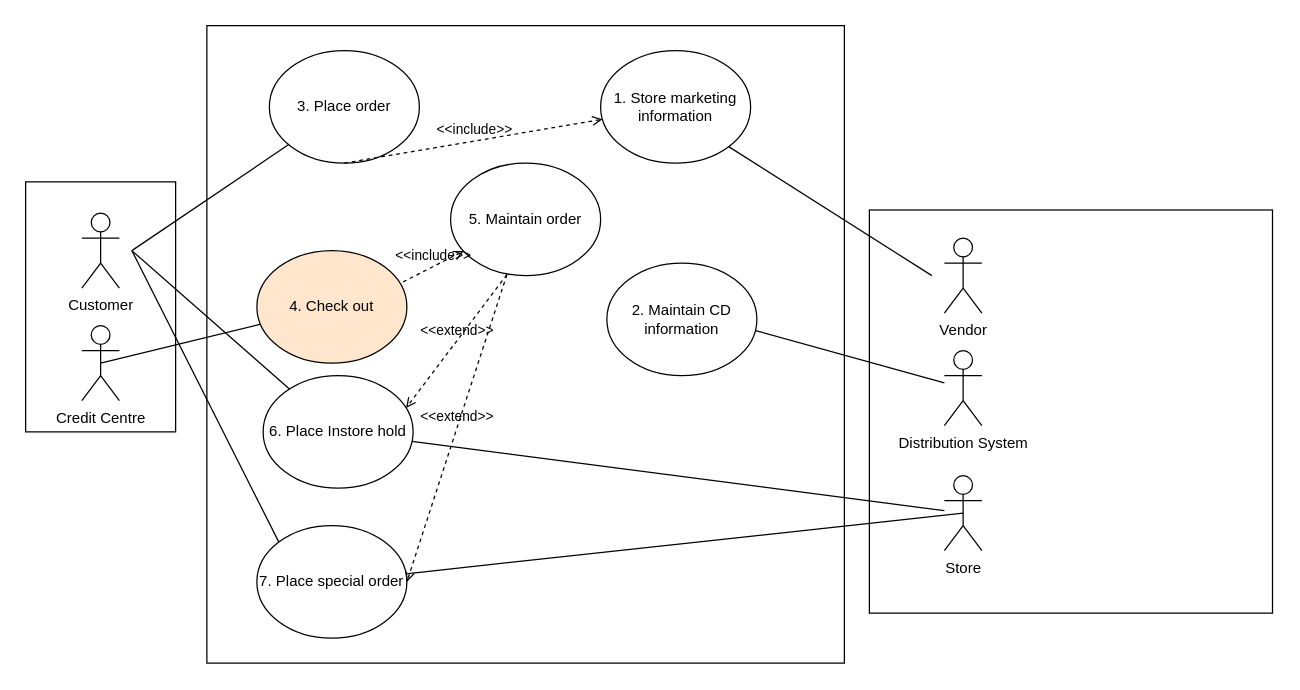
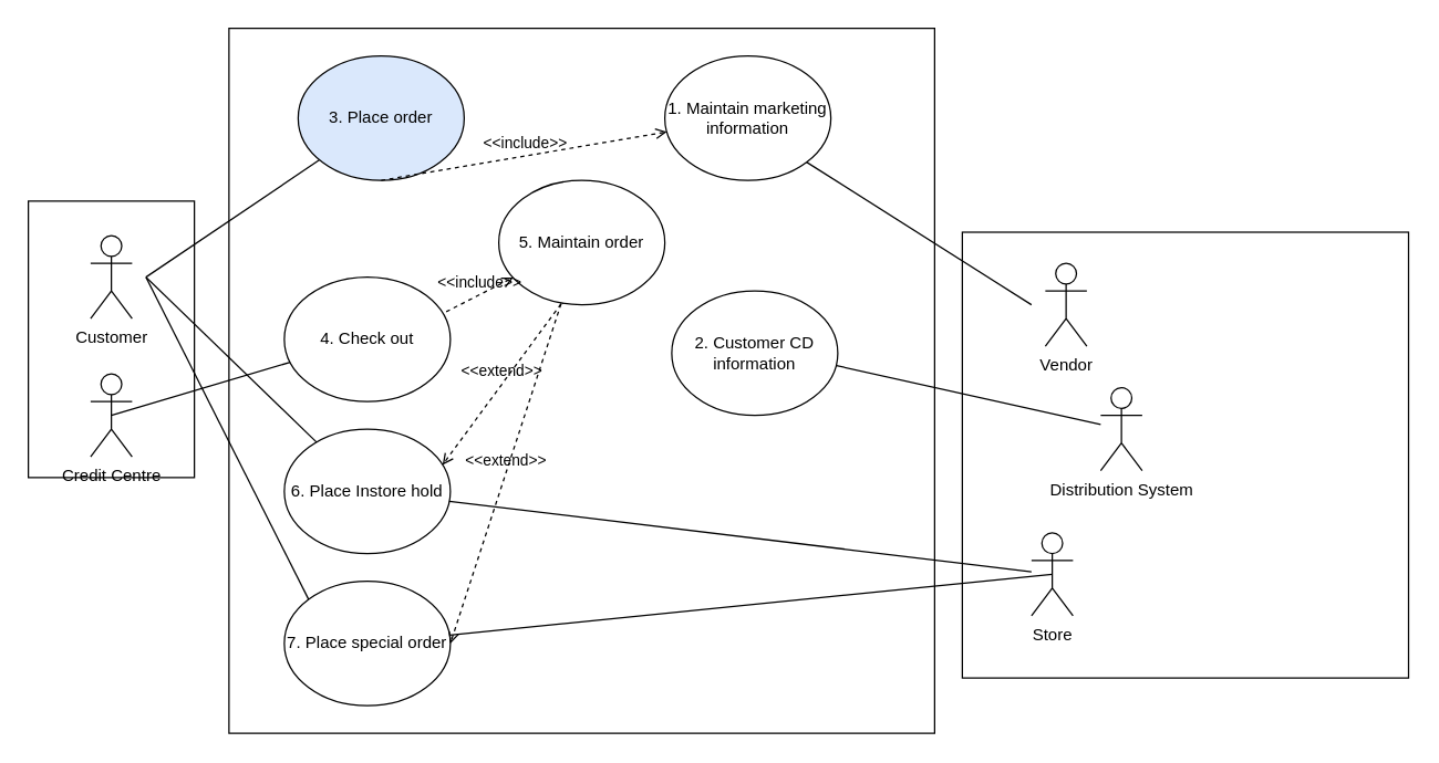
  <mxCell id="0" />
  <mxCell id="1" parent="0" />
  <mxCell id="2" value="" style="whiteSpace=wrap;html=1;aspect=fixed;" parent="1" vertex="1"><mxGeometry x="695" y="167.5" width="322.5" height="322.5" as="geometry" /></mxCell>
  <mxCell id="3" value="" style="rounded=0;whiteSpace=wrap;html=1;" parent="1" vertex="1"><mxGeometry x="20" y="145" width="120" height="200" as="geometry" /></mxCell>
  <mxCell id="4" value="Customer" style="shape=umlActor;verticalLabelPosition=bottom;verticalAlign=top;html=1;outlineConnect=0;" parent="1" vertex="1"><mxGeometry x="65" y="170" width="30" height="60" as="geometry" /></mxCell>
  <mxCell id="5" value="" style="whiteSpace=wrap;html=1;aspect=fixed;" parent="1" vertex="1"><mxGeometry x="165" y="20" width="510" height="510" as="geometry" /></mxCell>
  <mxCell id="6" value="Vendor" style="shape=umlActor;verticalLabelPosition=bottom;verticalAlign=top;html=1;outlineConnect=0;" parent="1" vertex="1"><mxGeometry x="755" y="190" width="30" height="60" as="geometry" /></mxCell>
- <mxCell id="7" value="3. Place order" style="ellipse;whiteSpace=wrap;html=1;" parent="1" vertex="1"><mxGeometry x="215" y="40" width="120" height="90" as="geometry" /></mxCell>
- <mxCell id="8" value="4. Check out" style="ellipse;whiteSpace=wrap;html=1;fillColor=#ffe6cc;" parent="1" vertex="1"><mxGeometry x="205" y="200" width="120" height="90" as="geometry" /></mxCell>
+ <mxCell id="7" value="3. Place order" style="ellipse;whiteSpace=wrap;html=1;fillColor=#dae8fc;" parent="1" vertex="1"><mxGeometry x="215" y="40" width="120" height="90" as="geometry" /></mxCell>
+ <mxCell id="8" value="4. Check out" style="ellipse;whiteSpace=wrap;html=1;" parent="1" vertex="1"><mxGeometry x="205" y="200" width="120" height="90" as="geometry" /></mxCell>
  <mxCell id="9" value="5. Maintain order" style="ellipse;whiteSpace=wrap;html=1;" parent="1" vertex="1"><mxGeometry x="360" y="130" width="120" height="90" as="geometry" /></mxCell>
- <mxCell id="10" value="6. Place Instore hold" style="ellipse;whiteSpace=wrap;html=1;" parent="1" vertex="1"><mxGeometry x="210" y="300" width="120" height="90" as="geometry" /></mxCell>
- <mxCell id="11" value="1. Store marketing information" style="ellipse;whiteSpace=wrap;html=1;" parent="1" vertex="1"><mxGeometry x="480" y="40" width="120" height="90" as="geometry" /></mxCell>
- <mxCell id="12" value="2. Maintain CD information" style="ellipse;whiteSpace=wrap;html=1;" parent="1" vertex="1"><mxGeometry x="485" y="210" width="120" height="90" as="geometry" /></mxCell>
+ <mxCell id="10" value="6. Place Instore hold" style="ellipse;whiteSpace=wrap;html=1;" parent="1" vertex="1"><mxGeometry x="205" y="310" width="120" height="90" as="geometry" /></mxCell>
+ <mxCell id="11" value="1. Maintain marketing information" style="ellipse;whiteSpace=wrap;html=1;" parent="1" vertex="1"><mxGeometry x="480" y="40" width="120" height="90" as="geometry" /></mxCell>
+ <mxCell id="12" value="2. Customer CD information" style="ellipse;whiteSpace=wrap;html=1;" parent="1" vertex="1"><mxGeometry x="485" y="210" width="120" height="90" as="geometry" /></mxCell>
  <mxCell id="13" value="7. Place special order" style="ellipse;whiteSpace=wrap;html=1;" parent="1" vertex="1"><mxGeometry x="205" y="420" width="120" height="90" as="geometry" /></mxCell>
  <mxCell id="14" value="" style="endArrow=none;html=1;rounded=0;" parent="1" target="7" edge="1"><mxGeometry width="50" height="50" relative="1" as="geometry"><mxPoint x="105" y="200" as="sourcePoint" /><mxPoint x="155" y="150" as="targetPoint" /></mxGeometry></mxCell>
  <mxCell id="15" value="&amp;lt;&amp;lt;include&amp;gt;&amp;gt;" style="html=1;verticalAlign=bottom;labelBackgroundColor=none;endArrow=open;endFill=0;dashed=1;rounded=0;exitX=0.975;exitY=0.278;exitDx=0;exitDy=0;exitPerimeter=0;" parent="1" source="8" target="9" edge="1"><mxGeometry width="160" relative="1" as="geometry"><mxPoint x="275" y="250" as="sourcePoint" /><mxPoint x="435" y="250" as="targetPoint" /></mxGeometry></mxCell>
  <mxCell id="16" value="&amp;lt;&amp;lt;include&amp;gt;&amp;gt;" style="html=1;verticalAlign=bottom;labelBackgroundColor=none;endArrow=open;endFill=0;dashed=1;rounded=0;exitX=0.5;exitY=1;exitDx=0;exitDy=0;" parent="1" source="7" target="11" edge="1"><mxGeometry width="160" relative="1" as="geometry"><mxPoint x="255" y="120" as="sourcePoint" /><mxPoint x="415" y="90" as="targetPoint" /></mxGeometry></mxCell>
  <mxCell id="17" value="" style="endArrow=none;html=1;rounded=0;" parent="1" source="10" edge="1"><mxGeometry width="50" height="50" relative="1" as="geometry"><mxPoint x="55" y="250" as="sourcePoint" /><mxPoint x="105" y="200" as="targetPoint" /></mxGeometry></mxCell>
  <mxCell id="18" value="" style="endArrow=none;html=1;rounded=0;entryX=0;entryY=0;entryDx=0;entryDy=0;" parent="1" target="13" edge="1"><mxGeometry width="50" height="50" relative="1" as="geometry"><mxPoint x="105" y="200" as="sourcePoint" /><mxPoint x="125" y="260" as="targetPoint" /></mxGeometry></mxCell>
  <mxCell id="19" value="&amp;lt;&amp;lt;extend&amp;gt;&amp;gt;" style="html=1;verticalAlign=bottom;labelBackgroundColor=none;endArrow=open;endFill=0;dashed=1;rounded=0;entryX=0.953;entryY=0.287;entryDx=0;entryDy=0;entryPerimeter=0;" parent="1" target="10" edge="1"><mxGeometry width="160" relative="1" as="geometry"><mxPoint x="405" y="219.29" as="sourcePoint" /><mxPoint x="565" y="219.29" as="targetPoint" /></mxGeometry></mxCell>
  <mxCell id="20" value="&amp;lt;&amp;lt;extend&amp;gt;&amp;gt;" style="html=1;verticalAlign=bottom;labelBackgroundColor=none;endArrow=open;endFill=0;dashed=1;rounded=0;entryX=1;entryY=0.5;entryDx=0;entryDy=0;" parent="1" target="13" edge="1"><mxGeometry width="160" relative="1" as="geometry"><mxPoint x="405" y="219.29" as="sourcePoint" /><mxPoint x="565" y="219.29" as="targetPoint" /></mxGeometry></mxCell>
  <mxCell id="21" value="" style="endArrow=none;html=1;rounded=0;exitX=1;exitY=1;exitDx=0;exitDy=0;" parent="1" source="11" edge="1"><mxGeometry width="50" height="50" relative="1" as="geometry"><mxPoint x="599.995" y="70" as="sourcePoint" /><mxPoint x="745" y="220" as="targetPoint" /></mxGeometry></mxCell>
- <mxCell id="22" value="Credit Centre&lt;br&gt;" style="shape=umlActor;verticalLabelPosition=bottom;verticalAlign=top;html=1;outlineConnect=0;" parent="1" vertex="1"><mxGeometry x="65" y="260" width="30" height="60" as="geometry" /></mxCell>
+ <mxCell id="22" value="Credit Centre&lt;br&gt;" style="shape=umlActor;verticalLabelPosition=bottom;verticalAlign=top;html=1;outlineConnect=0;" parent="1" vertex="1"><mxGeometry x="65" y="270" width="30" height="60" as="geometry" /></mxCell>
  <mxCell id="23" value="" style="endArrow=none;html=1;rounded=0;exitX=0.5;exitY=0.5;exitDx=0;exitDy=0;exitPerimeter=0;" parent="1" source="22" target="8" edge="1"><mxGeometry width="50" height="50" relative="1" as="geometry"><mxPoint x="285" y="300" as="sourcePoint" /><mxPoint x="335" y="250" as="targetPoint" /></mxGeometry></mxCell>
- <mxCell id="24" value="Distribution System&lt;br&gt;" style="shape=umlActor;verticalLabelPosition=bottom;verticalAlign=top;html=1;outlineConnect=0;" parent="1" vertex="1"><mxGeometry x="755" y="280" width="30" height="60" as="geometry" /></mxCell>
+ <mxCell id="24" value="Distribution System&lt;br&gt;" style="shape=umlActor;verticalLabelPosition=bottom;verticalAlign=top;html=1;outlineConnect=0;" parent="1" vertex="1"><mxGeometry x="795" y="280" width="30" height="60" as="geometry" /></mxCell>
  <mxCell id="25" value="" style="endArrow=none;html=1;rounded=0;exitX=0.992;exitY=0.6;exitDx=0;exitDy=0;exitPerimeter=0;" parent="1" source="12" target="24" edge="1"><mxGeometry width="50" height="50" relative="1" as="geometry"><mxPoint x="515" y="240" as="sourcePoint" /><mxPoint x="565" y="190" as="targetPoint" /></mxGeometry></mxCell>
- <mxCell id="26" value="Store" style="shape=umlActor;verticalLabelPosition=bottom;verticalAlign=top;html=1;outlineConnect=0;" vertex="1" parent="1"><mxGeometry x="755" y="380" width="30" height="60" as="geometry" /></mxCell>
+ <mxCell id="26" value="Store" style="shape=umlActor;verticalLabelPosition=bottom;verticalAlign=top;html=1;outlineConnect=0;" vertex="1" parent="1"><mxGeometry x="745" y="385" width="30" height="60" as="geometry" /></mxCell>
  <mxCell id="27" value="" style="endArrow=none;html=1;rounded=0;" edge="1" parent="1" source="26" target="10"><mxGeometry width="50" height="50" relative="1" as="geometry"><mxPoint x="245" y="380" as="sourcePoint" /><mxPoint x="295" y="330" as="targetPoint" /></mxGeometry></mxCell>
  <mxCell id="28" value="" style="endArrow=none;html=1;rounded=0;entryX=0.5;entryY=0.5;entryDx=0;entryDy=0;entryPerimeter=0;" edge="1" parent="1" source="13" target="26"><mxGeometry width="50" height="50" relative="1" as="geometry"><mxPoint x="245" y="380" as="sourcePoint" /><mxPoint x="295" y="330" as="targetPoint" /></mxGeometry></mxCell>
